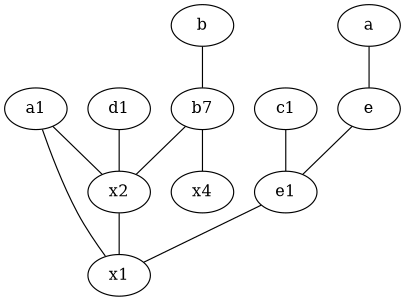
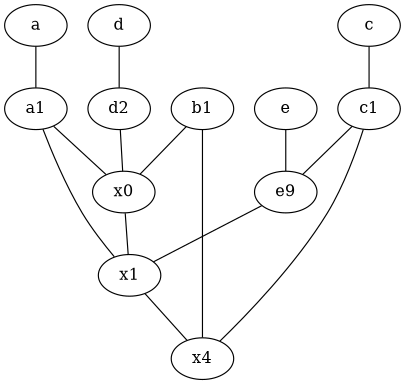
  graph {
    node [labelfontsize=50]
    a
    a1
-   x0 [label=x2]
+   x0
    x1
    n5 [label=x4]
    c1
-   e1
+   e1 [label=e9]
    e
-   d1
-   b1 [label=b7]
-   b
-   a -- e
+   d1 [label=d2]
+   b1
+   c
+   d
+   a -- a1
    a1 -- x0
    a1 -- x1
    x0 -- x1
+   x1 -- n5
+   c1 -- n5
    c1 -- e1
    e1 -- x1
    e -- e1
    d1 -- x0
    b1 -- x0
    b1 -- n5
-   b -- b1
+   c -- c1
+   d -- d1
  }
